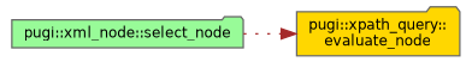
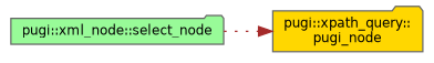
  digraph {
    rankdir=LR
    node [fontname=Helvetica fontsize=10 shape=folder style=filled]
    n1 [color=gray40 fillcolor=palegreen fontcolor=black height=0.2 label="pugi::xml_node::select_node" width=0.4]
-   n2 [color=grey40 fillcolor=gold height=0.2 label="pugi::xpath_query::\levaluate_node" width=0.4]
+   n2 [color=grey40 fillcolor=gold height=0.2 label="pugi::xpath_query::\lpugi_node" width=0.4]
    n1 -> n2 [color=brown fontname=Helvetica fontsize=10 labelfontname=Helvetica labelfontsize=10 style=dotted]
  }
